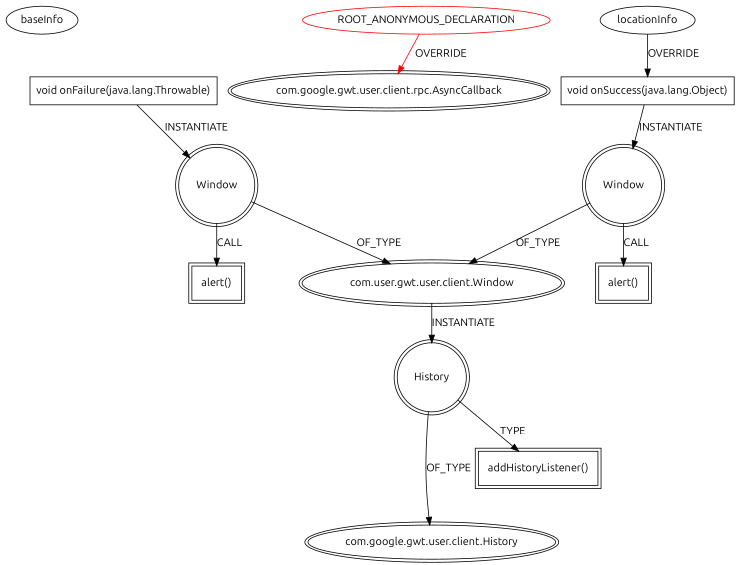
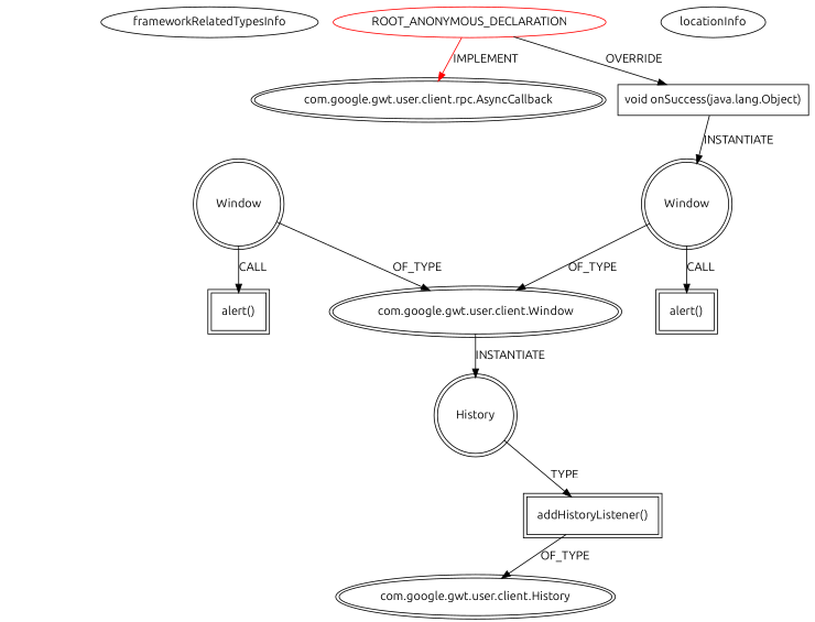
  digraph {
    fontname=Ubuntu
    node [fontname=Ubuntu isFrameworkType=true peripheries=2]
    edge [fontname=Ubuntu]
-   baseInfo [category=extension_graph graphId=3046 isAnonymous=true possibleRelation=false isFrameworkType="" peripheries=""]
+   frameworkRelatedTypesInfo [0="com.google.gwt.user.client.rpc.AsyncCallback" isFrameworkType="" peripheries=""]
    locationInfo [contextSignature="void loadModule()" filePath="/hmiguellima-ugat/ugat-master/src/org/ucp/ugat/client/common/AppModule.java" graphId=3046 projectName="hmiguellima-ugat" isFrameworkType="" peripheries=""]
    n4 [color=red isFrameworkType=false label=ROOT_ANONYMOUS_DECLARATION vertexType=ROOT_ANONYMOUS_DECLARATION peripheries=""]
    n5 [label="com.google.gwt.user.client.rpc.AsyncCallback" vertexType=FRAMEWORK_INTERFACE_TYPE]
    n6 [isFrameworkType=false label="void onSuccess(java.lang.Object)" shape=box vertexType=OVERRIDING_METHOD_DECLARATION peripheries=""]
-   n7 [isFrameworkType=false label="void onFailure(java.lang.Throwable)" shape=box vertexType=OVERRIDING_METHOD_DECLARATION peripheries=""]
    n8 [label=Window shape=circle vertexType=VARIABLE_EXPRESION]
    n9 [label=Window shape=circle vertexType=VARIABLE_EXPRESION]
-   n10 [label="com.user.gwt.user.client.Window" vertexType=FRAMEWORK_CLASS_TYPE]
+   n10 [label="com.google.gwt.user.client.Window" vertexType=FRAMEWORK_CLASS_TYPE]
    n11 [label="alert()" shape=box vertexType=INSIDE_CALL]
    n12 [label=History shape=circle vertexType=VARIABLE_EXPRESION]
    n13 [label="com.google.gwt.user.client.History" vertexType=FRAMEWORK_CLASS_TYPE]
    n14 [label="addHistoryListener()" shape=box vertexType=INSIDE_CALL]
    n15 [label="alert()" shape=box vertexType=INSIDE_CALL]
-   n4 -> n5 [color=red label=OVERRIDE]
-   locationInfo -> n6 [label=OVERRIDE]
+   n4 -> n5 [color=red label=IMPLEMENT]
+   n4 -> n6 [label=OVERRIDE]
    n6 -> n9 [label=INSTANTIATE]
-   n7 -> n8 [label=INSTANTIATE]
    n8 -> n10 [label=OF_TYPE]
    n8 -> n11 [label=CALL]
    n9 -> n10 [label=OF_TYPE]
    n9 -> n15 [label=CALL]
    n10 -> n12 [label=INSTANTIATE]
-   n12 -> n13 [label=OF_TYPE]
+   n14 -> n13 [label=OF_TYPE]
    n12 -> n14 [label=TYPE]
  }
